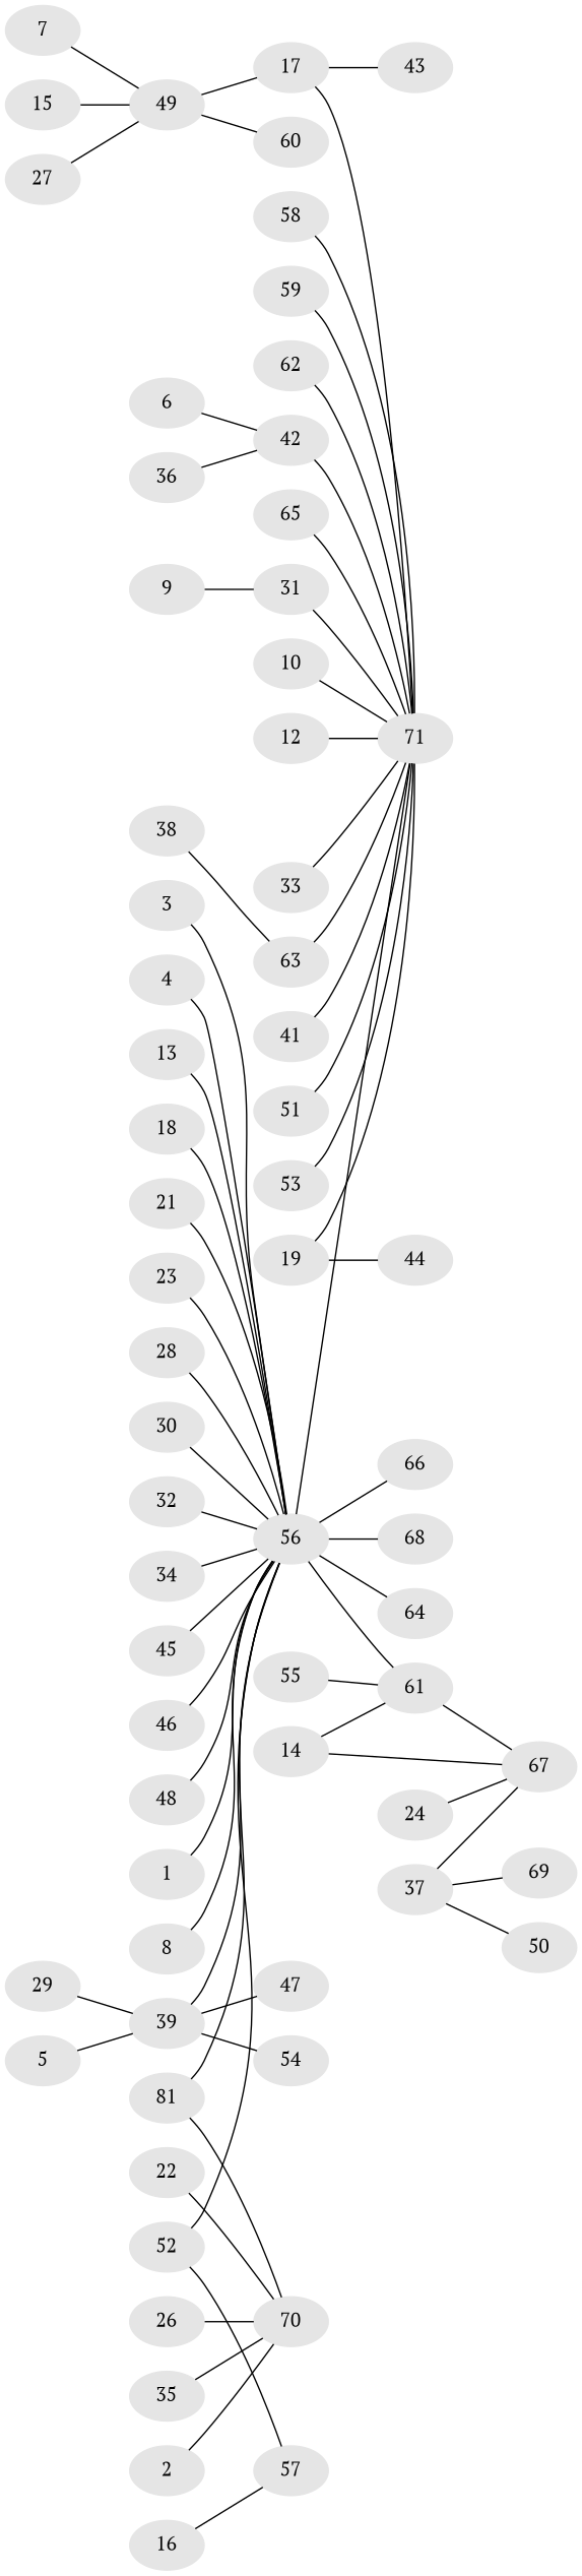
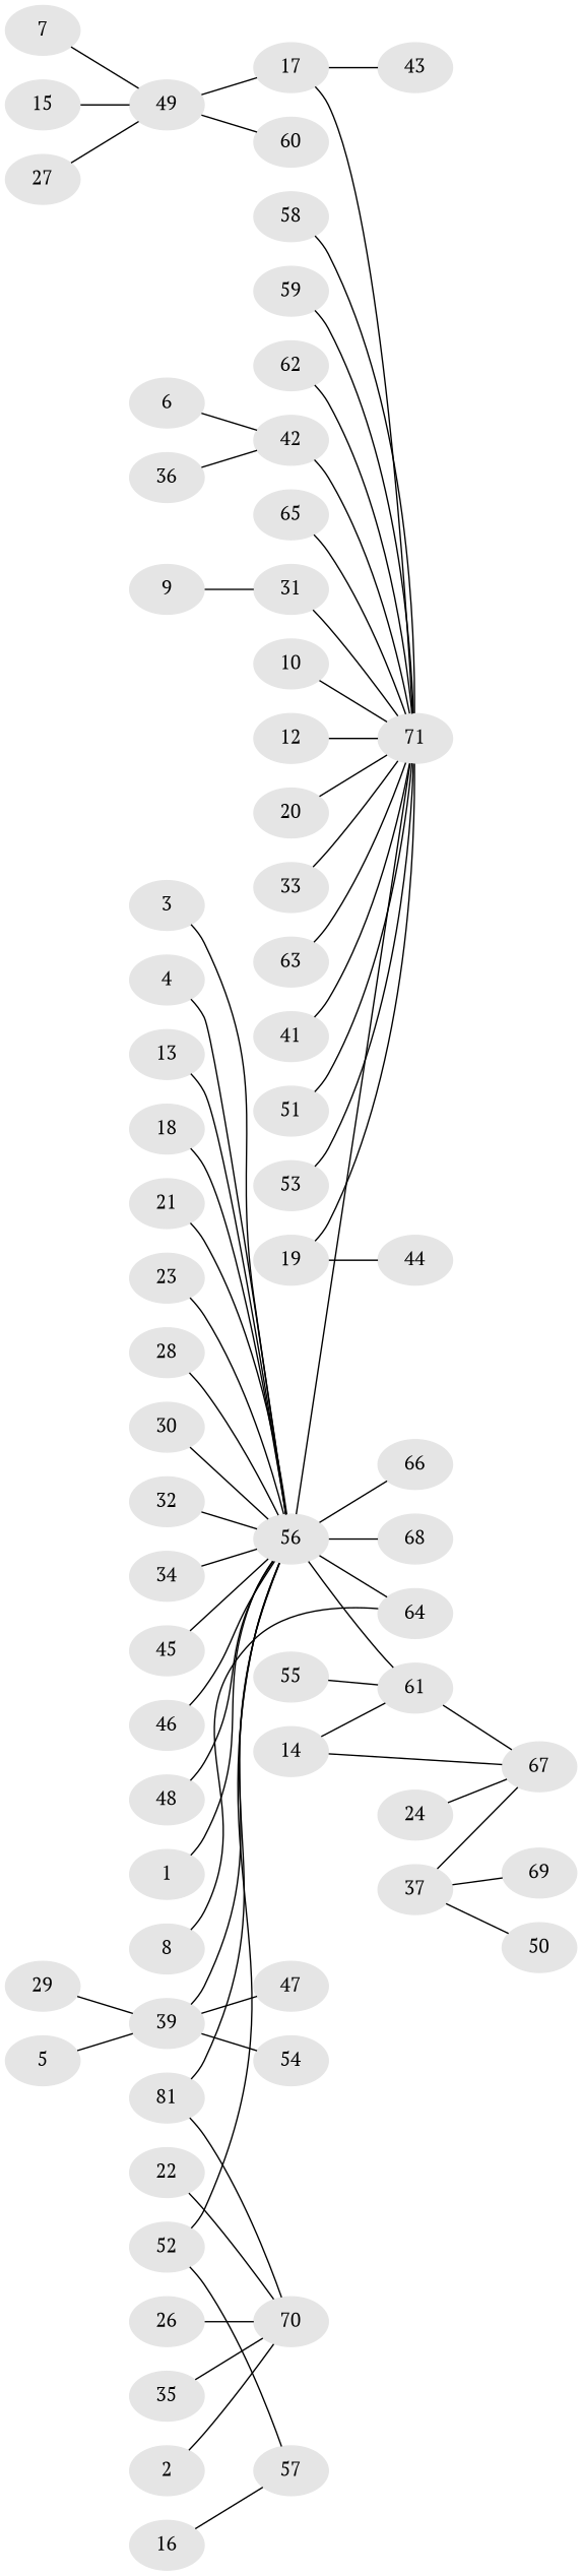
  graph {
    fontname="PT Serif"
    rankdir=LR
    node [color=gray90 fontname="PT Serif" style=filled]
    edge [fontname="PT Serif" weight=1.0]
    1
    56
    71
    61
    64
    66
    68
    2
    70
    14
    67
    3
    4
    5
    39
    54
    47
    6
    42
    7
    49
    17
    60
    8
    9
    31
    10
    n28 [label=81]
    12
    13
    15
    16
    57
    43
    18
    19
    44
+   20
    21
    22
    23
    24
    26
    27
    28
    29
    30
    32
    33
    34
    35
    36
    37
    50
    69
-   38
    63
    41
    45
    46
    48
    51
    52
    53
    55
    58
    59
    62
    65
    1 -- 56
    56 -- 71
    56 -- 61
    56 -- 64
    56 -- 66
    56 -- 68
    61 -- 67
    2 -- 70
    14 -- 61
    14 -- 67
    3 -- 56
    4 -- 56
    5 -- 39
    39 -- 56
    39 -- 54
    39 -- 47
    6 -- 42
    42 -- 71
    7 -- 49
    49 -- 17
    49 -- 60
    17 -- 71
    17 -- 43
-   8 -- 56
+   8 -- 64
    9 -- 31
    31 -- 71
    10 -- 71
    n28 -- 56
    n28 -- 70
    12 -- 71
    13 -- 56
    15 -- 49
    16 -- 57
    18 -- 56
    19 -- 71
    19 -- 44
+   20 -- 71
    21 -- 56
    22 -- 70
    23 -- 56
    24 -- 67
    26 -- 70
    27 -- 49
    28 -- 56
    29 -- 39
    30 -- 56
    32 -- 56
    33 -- 71
    34 -- 56
    35 -- 70
    36 -- 42
    37 -- 67
    37 -- 50
    37 -- 69
-   38 -- 63
    63 -- 71
    41 -- 71
    45 -- 56
    46 -- 56
    48 -- 56
    51 -- 71
    52 -- 56
    52 -- 57
    53 -- 71
    55 -- 61
    58 -- 71
    59 -- 71
    62 -- 71
    65 -- 71
  }
